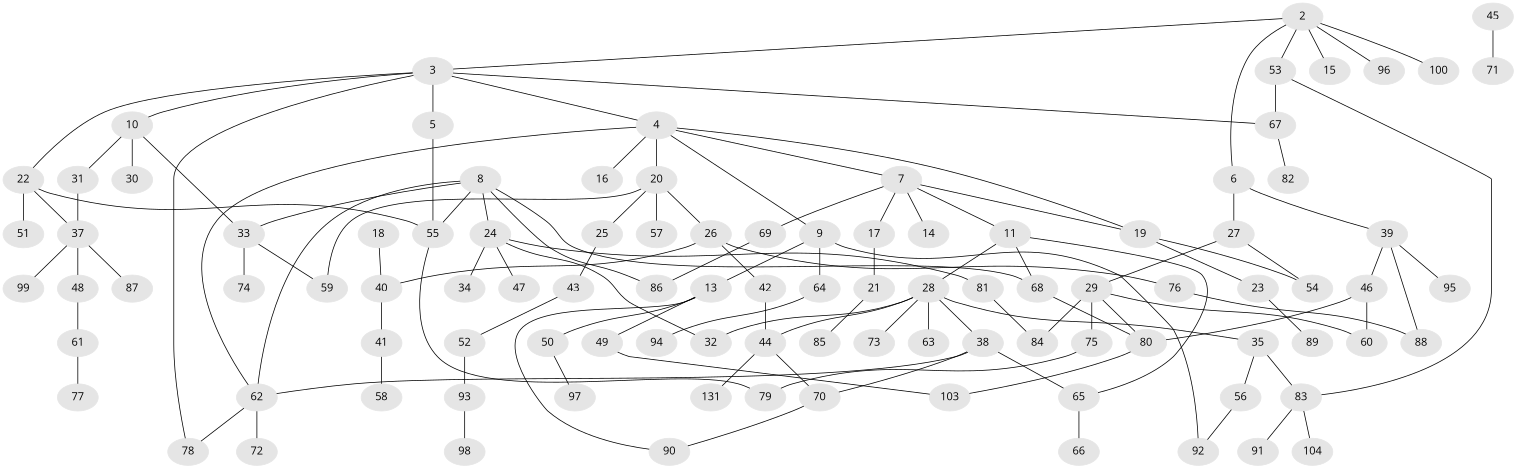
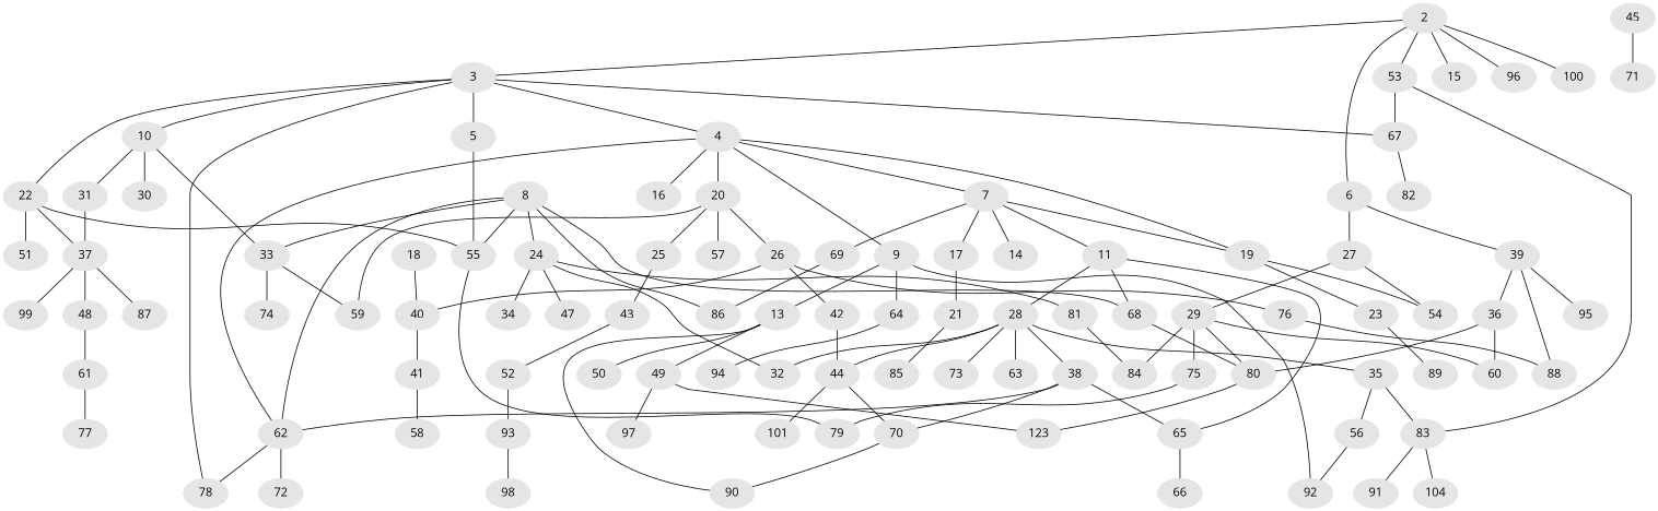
  graph {
    fontname="Open Sans"
    node [color=gray90 fontname="Open Sans" style=filled]
    edge [fontname="Open Sans"]
    2
    3
    6
    15
    53
    96
    100
    8
    62
    55
    24
    33
    68
    86
    93
    98
    4
    5
    10
    22
    67
    78
    27
    39
    83
    7
    9
    16
    19
    20
    30
    31
    37
    51
    82
    11
    14
    17
    69
    13
    64
    92
    23
    54
    25
    26
    57
    59
    72
    79
    29
-   46
+   46 [label=36]
    88
    95
    28
    65
    21
    32
    34
    47
    81
    74
    80
    49
    50
    90
    94
    35
    38
    44
    63
    73
    66
    18
    40
    97
-   103
+   103 [label=123]
    85
    41
    89
    43
    42
    76
    48
    87
    99
    84
    52
    60
    75
    56
    70
-   101 [label=131]
+   101
    91
    n95 [label=104]
    45
    71
    61
    58
    77
    2 -- 3
    2 -- 6
    2 -- 15
    2 -- 53
    2 -- 96
    2 -- 100
    3 -- 4
    3 -- 5
    3 -- 10
    3 -- 22
    3 -- 67
    3 -- 78
    6 -- 27
    6 -- 39
    53 -- 67
    53 -- 83
    8 -- 62
    8 -- 55
    8 -- 24
    8 -- 33
    8 -- 68
    8 -- 86
    62 -- 78
    62 -- 72
    55 -- 79
    24 -- 32
    24 -- 34
    24 -- 47
    24 -- 81
    33 -- 59
    33 -- 74
    68 -- 80
    93 -- 98
    4 -- 62
    4 -- 7
    4 -- 9
    4 -- 16
    4 -- 19
    4 -- 20
    5 -- 55
    10 -- 33
    10 -- 30
    10 -- 31
    22 -- 55
    22 -- 37
    22 -- 51
    67 -- 82
    27 -- 54
    27 -- 29
    39 -- 46
    39 -- 88
    39 -- 95
    83 -- 91
    83 -- n95
    7 -- 19
    7 -- 11
    7 -- 14
    7 -- 17
    7 -- 69
    9 -- 13
    9 -- 64
    9 -- 92
    19 -- 23
    19 -- 54
    20 -- 25
    20 -- 26
    20 -- 57
    20 -- 59
    31 -- 37
    37 -- 48
    37 -- 87
    37 -- 99
    11 -- 68
    11 -- 28
    11 -- 65
    17 -- 21
    69 -- 86
    13 -- 49
    13 -- 50
    13 -- 90
    64 -- 94
    23 -- 89
    25 -- 43
    26 -- 40
    26 -- 42
    26 -- 76
    29 -- 80
    29 -- 84
    29 -- 60
    29 -- 75
    46 -- 80
    46 -- 60
    28 -- 32
    28 -- 35
    28 -- 38
    28 -- 44
    28 -- 63
    28 -- 73
    65 -- 66
    21 -- 85
    81 -- 84
    80 -- 103
-   50 -- 97
+   49 -- 97
    49 -- 103
    35 -- 83
    35 -- 56
    38 -- 62
    38 -- 65
    38 -- 70
    44 -- 70
    44 -- 101
    18 -- 40
    40 -- 41
    41 -- 58
    43 -- 52
    42 -- 44
    76 -- 88
    48 -- 61
    52 -- 93
    75 -- 79
    56 -- 92
    70 -- 90
    45 -- 71
    61 -- 77
  }
